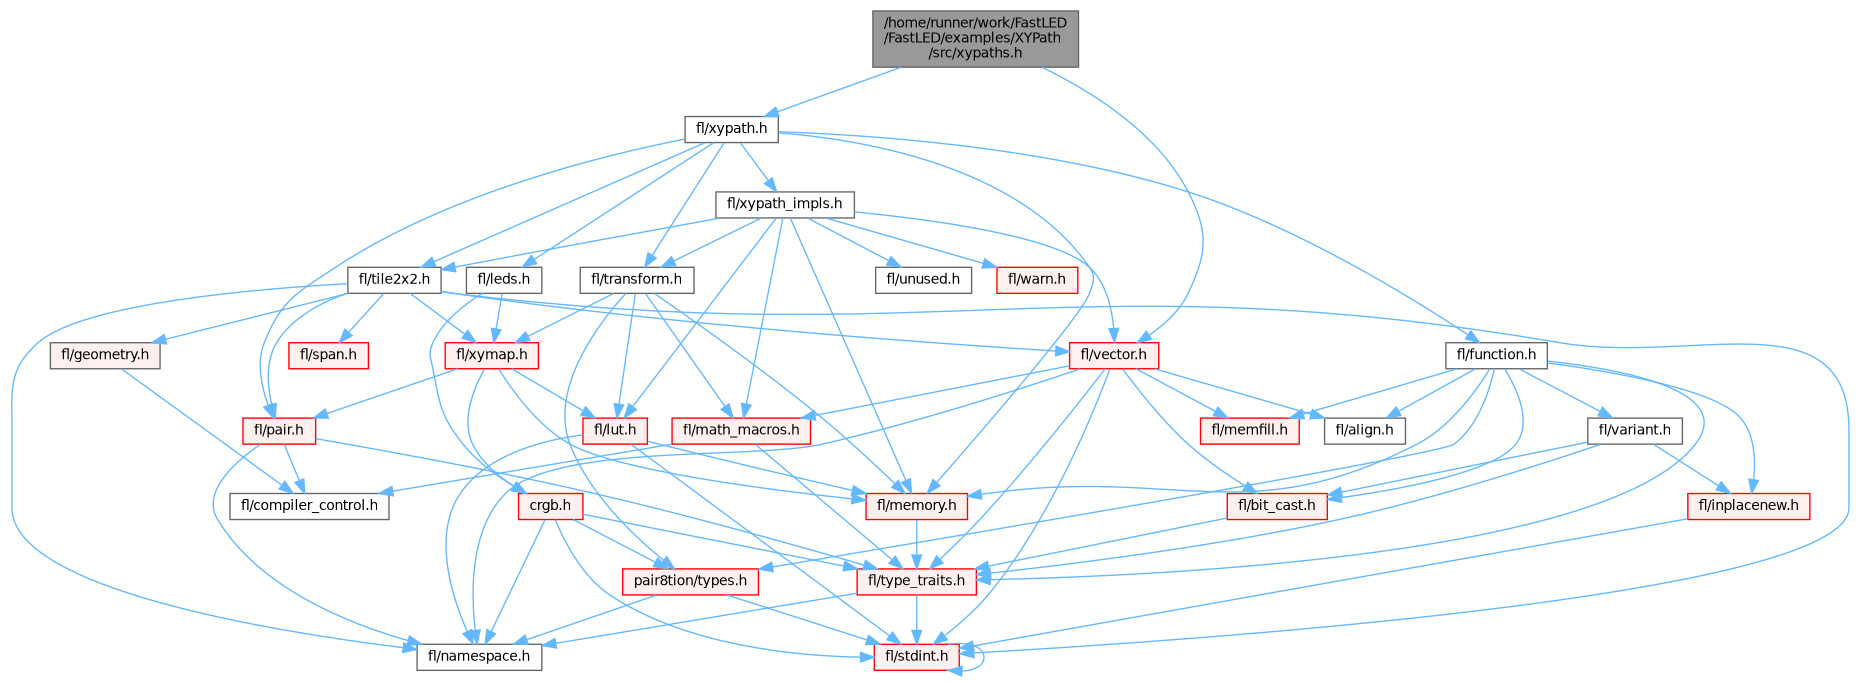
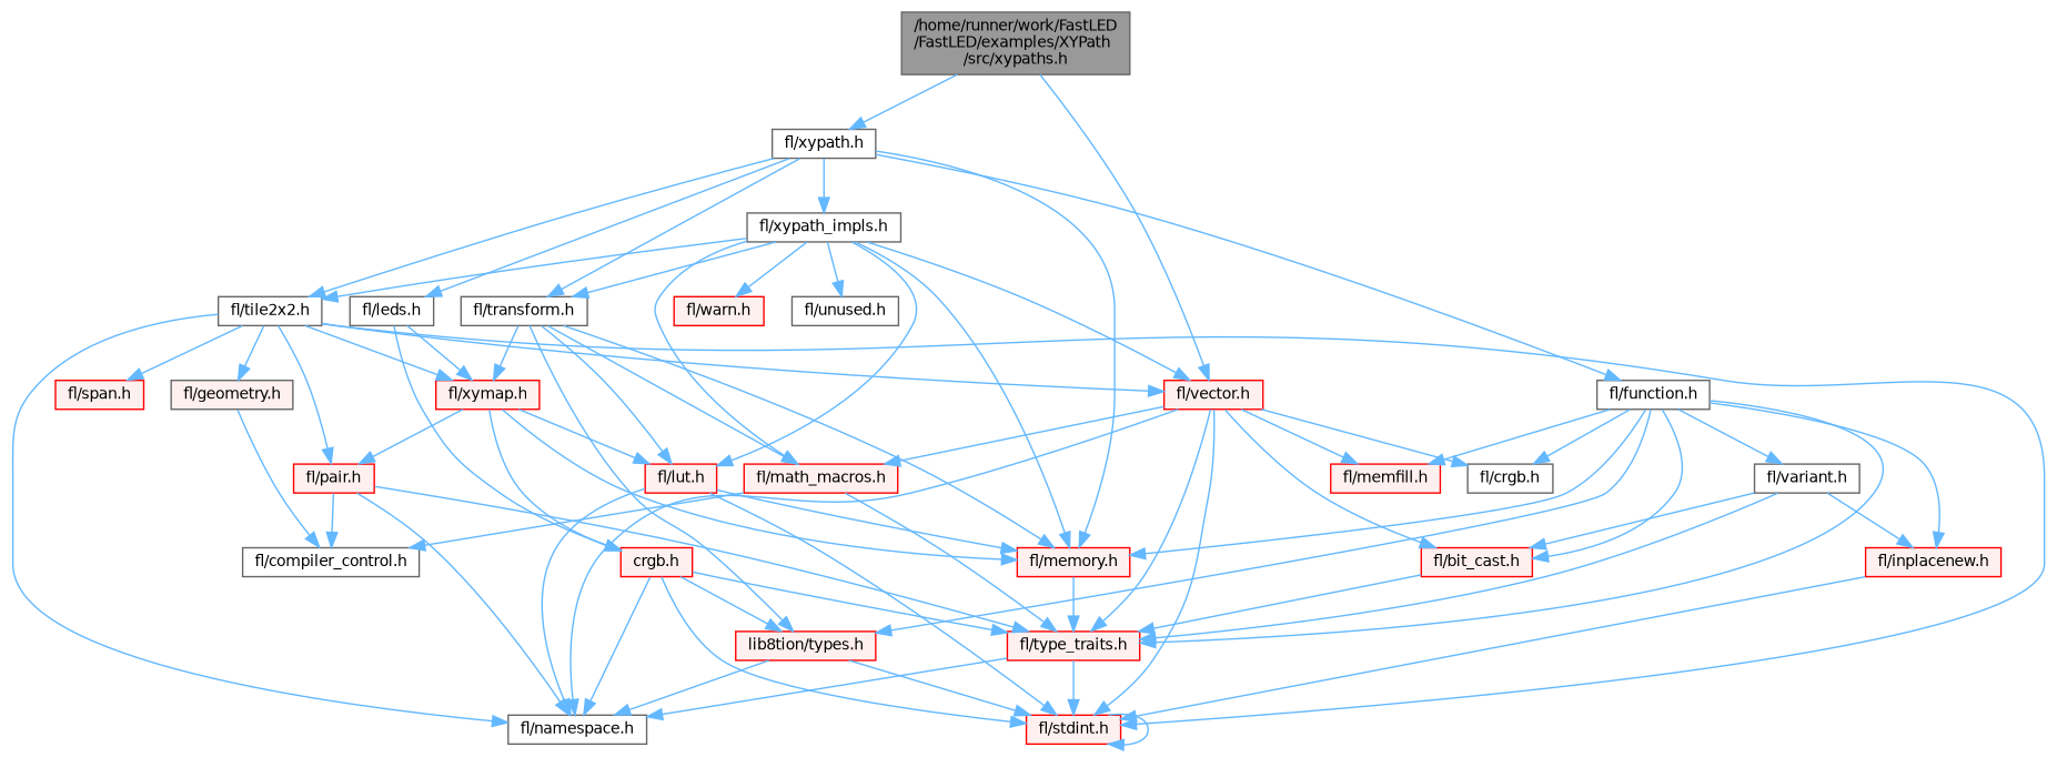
  digraph {
    node [color=red fillcolor="#FFF0F0" fontname=Helvetica fontsize=10 shape=box style=filled]
    edge [color=steelblue1 fontname=Helvetica fontsize=10 labelfontname=Helvetica labelfontsize=10 style=solid]
    n1 [color=gray40 fillcolor=grey60 fontcolor=black height=0.2 label="/home/runner/work/FastLED\l/FastLED/examples/XYPath\l/src/xypaths.h" width=0.4]
    n2 [color=grey40 fillcolor=white height=0.2 label="fl/xypath.h" width=0.4]
    n3 [height=0.2 label="fl/vector.h" width=0.4]
    n4 [color=grey40 fillcolor=white height=0.2 label="fl/function.h" width=0.4]
    n5 [height=0.2 label="fl/memory.h" width=0.4]
    n6 [color=grey40 fillcolor=white height=0.2 label="fl/leds.h" width=0.4]
    n7 [height=0.2 label="fl/pair.h" width=0.4]
    n8 [color=grey40 fillcolor=white height=0.2 label="fl/tile2x2.h" width=0.4]
    n9 [color=grey40 fillcolor=white height=0.2 label="fl/transform.h" width=0.4]
    n10 [color=grey40 fillcolor=white height=0.2 label="fl/xypath_impls.h" width=0.4]
    n11 [height=0.2 label="fl/type_traits.h" width=0.4]
    n12 [height=0.2 label="fl/bit_cast.h" width=0.4]
    n13 [height=0.2 label="fl/memfill.h" width=0.4]
-   n14 [color=grey40 fillcolor=white height=0.2 label="fl/align.h" width=0.4]
+   n14 [color=grey40 fillcolor=white height=0.2 label="fl/crgb.h" width=0.4]
    n15 [height=0.2 label="fl/stdint.h" width=0.4]
    n16 [color=grey40 fillcolor=white height=0.2 label="fl/namespace.h" width=0.4]
    n17 [height=0.2 label="fl/math_macros.h" width=0.4]
    n18 [color=grey40 fillcolor=white height=0.2 label="fl/variant.h" width=0.4]
    n19 [height=0.2 label="fl/inplacenew.h" width=0.4]
-   n20 [height=0.2 label="pair8tion/types.h" width=0.4]
+   n20 [height=0.2 label="lib8tion/types.h" width=0.4]
    n21 [height=0.2 label="crgb.h" width=0.4]
    n22 [height=0.2 label="fl/xymap.h" width=0.4]
    n23 [color=grey40 fillcolor=white height=0.2 label="fl/compiler_control.h" width=0.4]
    n24 [color=grey40 height=0.2 label="fl/geometry.h" width=0.4]
    n25 [height=0.2 label="fl/span.h" width=0.4]
    n26 [height=0.2 label="fl/lut.h" width=0.4]
    n27 [color=grey40 fillcolor=white height=0.2 label="fl/unused.h" width=0.4]
    n28 [height=0.2 label="fl/warn.h" width=0.4]
    n1 -> n2
    n1 -> n3
    n2 -> n4
    n2 -> n5
    n2 -> n6
-   n2 -> n7
    n2 -> n8
    n2 -> n9
    n2 -> n10
    n3 -> n11
    n3 -> n12
    n3 -> n13
    n3 -> n14
    n3 -> n15
    n3 -> n16
    n3 -> n17
    n4 -> n5
    n4 -> n11
    n4 -> n12
    n4 -> n13
    n4 -> n14
    n4 -> n18
    n4 -> n19
    n4 -> n20
    n5 -> n11
    n6 -> n21
    n6 -> n22
    n7 -> n11
    n7 -> n16
    n7 -> n23
    n8 -> n3
    n8 -> n7
    n8 -> n15
    n8 -> n16
    n8 -> n22
    n8 -> n24
    n8 -> n25
    n9 -> n5
    n9 -> n17
    n9 -> n20
    n9 -> n22
    n9 -> n26
    n10 -> n3
    n10 -> n5
    n10 -> n8
    n10 -> n9
    n10 -> n17
    n10 -> n26
    n10 -> n27
    n10 -> n28
    n11 -> n15
    n11 -> n16
    n12 -> n11
    n15 -> n15
    n17 -> n11
    n17 -> n23
    n18 -> n11
    n18 -> n12
    n18 -> n19
    n19 -> n15
    n20 -> n15
    n20 -> n16
    n21 -> n11
    n21 -> n15
    n21 -> n16
    n21 -> n20
    n22 -> n5
    n22 -> n7
    n22 -> n21
    n22 -> n26
    n24 -> n23
    n26 -> n5
    n26 -> n15
    n26 -> n16
  }
